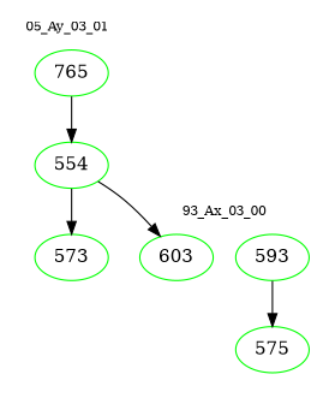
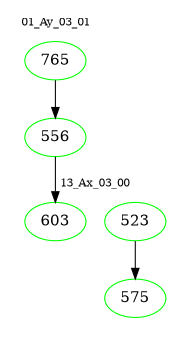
  digraph {
    node [color=green]
    edge [color=black]
-   n1 [label=593]
+   n1 [label=523]
    n2 [label=575]
    n3 [label=603]
    n4 [label=765]
-   n5 [label=554]
-   n6 [label=573]
+   n5 [label=556]
    subgraph cluster_1 {
      color=white
      fontsize=10
-     label="93_Ax_03_00"
+     label="13_Ax_03_00"
      n1
      n2
      n3
    }
    subgraph cluster_2 {
      color=white
      fontsize=10
-     label="05_Ay_03_01"
+     label="01_Ay_03_01"
      n4
      n5
-     n6
    }
    n1 -> n2
    n4 -> n5
    n5 -> n3
-   n5 -> n6
  }
